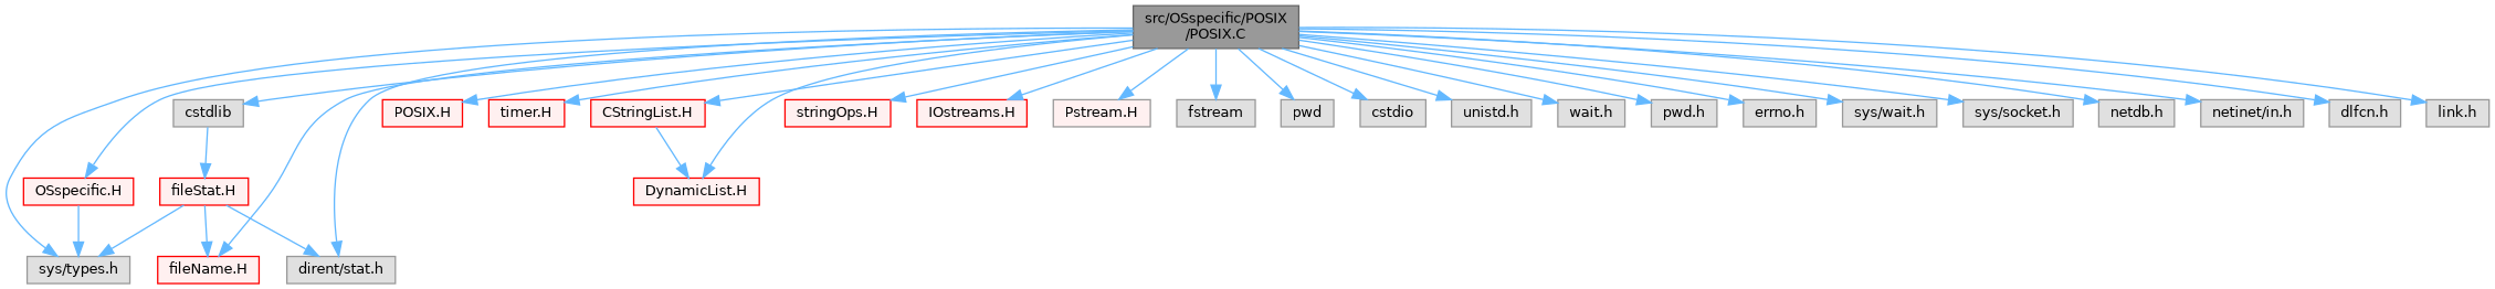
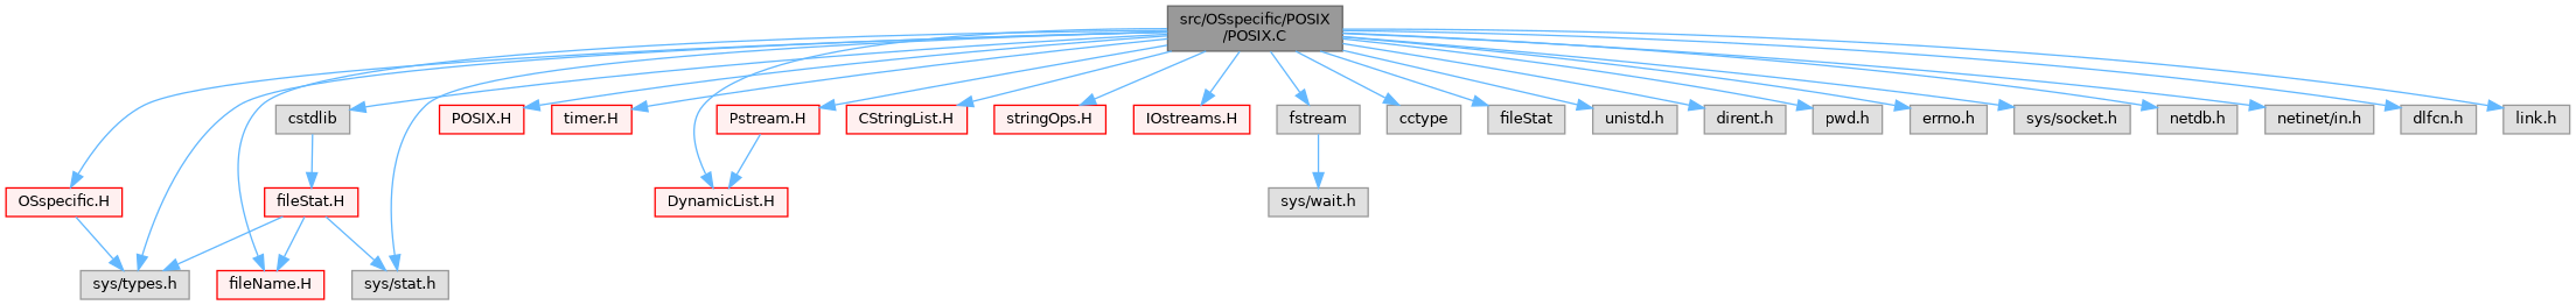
  digraph {
    node [color=grey60 fillcolor="#E0E0E0" fontname=Helvetica fontsize=10 shape=box style=filled]
    edge [color=steelblue1 fontname=Helvetica fontsize=10 labelfontname=Helvetica labelfontsize=10 style=solid]
    n1 [color=gray40 fillcolor=grey60 fontcolor=black height=0.2 label="src/OSspecific/POSIX\l/POSIX.C" width=0.4]
    n2 [color=red fillcolor="#FFF0F0" height=0.2 label="OSspecific.H" width=0.4]
    n3 [height=0.2 label="sys/types.h" width=0.4]
    n4 [color=red fillcolor="#FFF0F0" height=0.2 label="POSIX.H" width=0.4]
    n5 [color=red fillcolor="#FFF0F0" height=0.2 label="fileName.H" width=0.4]
-   n6 [height=0.2 label="dirent/stat.h" width=0.4]
+   n6 [height=0.2 label="sys/stat.h" width=0.4]
    n7 [color=red fillcolor="#FFF0F0" height=0.2 label="timer.H" width=0.4]
    n8 [color=red fillcolor="#FFF0F0" height=0.2 label="DynamicList.H" width=0.4]
    n9 [color=red fillcolor="#FFF0F0" height=0.2 label="CStringList.H" width=0.4]
    n10 [color=red fillcolor="#FFF0F0" height=0.2 label="stringOps.H" width=0.4]
    n11 [color=red fillcolor="#FFF0F0" height=0.2 label="IOstreams.H" width=0.4]
-   n12 [fillcolor="#FFF0F0" height=0.2 label="Pstream.H" width=0.4]
+   n12 [color=red fillcolor="#FFF0F0" height=0.2 label="Pstream.H" width=0.4]
    n13 [height=0.2 label=fstream width=0.4]
    n14 [height=0.2 label=cstdlib width=0.4]
-   n15 [height=0.2 label=pwd width=0.4]
-   n16 [height=0.2 label=cstdio width=0.4]
+   n15 [height=0.2 label=cctype width=0.4]
+   n16 [height=0.2 label=fileStat width=0.4]
    n17 [height=0.2 label="unistd.h" width=0.4]
-   n18 [height=0.2 label="wait.h" width=0.4]
+   n18 [height=0.2 label="dirent.h" width=0.4]
    n19 [height=0.2 label="pwd.h" width=0.4]
    n20 [height=0.2 label="errno.h" width=0.4]
    n21 [height=0.2 label="sys/wait.h" width=0.4]
    n22 [height=0.2 label="sys/socket.h" width=0.4]
    n23 [height=0.2 label="netdb.h" width=0.4]
    n24 [height=0.2 label="netinet/in.h" width=0.4]
    n25 [height=0.2 label="dlfcn.h" width=0.4]
    n26 [height=0.2 label="link.h" width=0.4]
    n27 [color=red fillcolor="#FFF0F0" height=0.2 label="fileStat.H" width=0.4]
    n1 -> n2
    n1 -> n3
    n1 -> n4
    n1 -> n5
    n1 -> n6
    n1 -> n7
    n1 -> n8
    n1 -> n9
    n1 -> n10
    n1 -> n11
    n1 -> n12
    n1 -> n13
    n1 -> n14
    n1 -> n15
    n1 -> n16
    n1 -> n17
    n1 -> n18
    n1 -> n19
    n1 -> n20
-   n1 -> n21
+   n13 -> n21
    n1 -> n22
    n1 -> n23
    n1 -> n24
    n1 -> n25
    n1 -> n26
    n2 -> n3
-   n9 -> n8
+   n12 -> n8
    n14 -> n27
    n27 -> n3
    n27 -> n5
    n27 -> n6
  }
